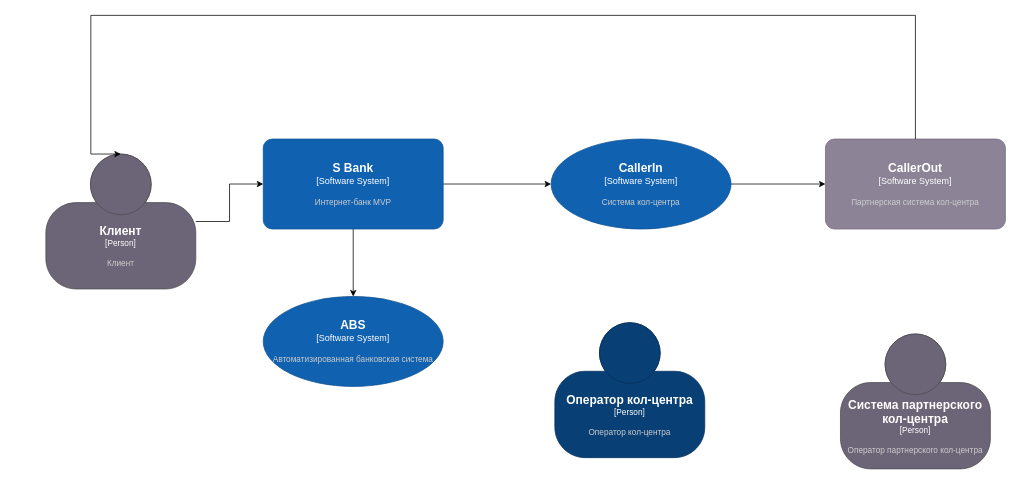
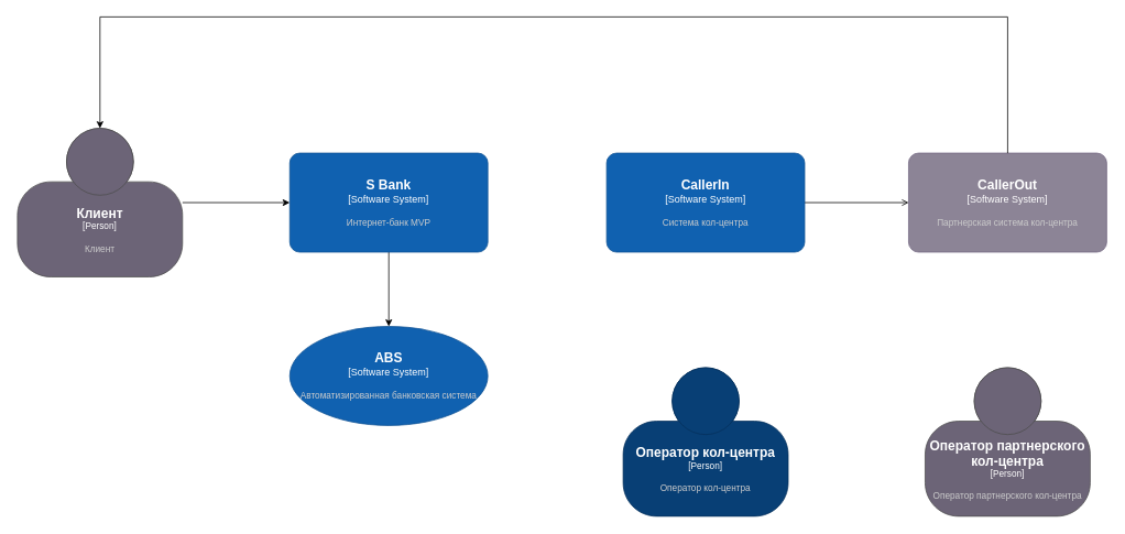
  <mxCell id="0" />
  <mxCell id="1" parent="0" />
  <mxCell id="2" style="edgeStyle=orthogonalEdgeStyle;rounded=0;orthogonalLoop=1;jettySize=auto;html=1;" edge="1" parent="1" source="3" target="6"><mxGeometry relative="1" as="geometry" /></mxCell>
- <mxCell id="3" value="&lt;font style=&quot;font-size: 16px&quot;&gt;&lt;b&gt;Клиент&lt;/b&gt;&lt;/font&gt;&lt;div&gt;[Person]&lt;/div&gt;&lt;br&gt;&lt;div&gt;&lt;font style=&quot;font-size: 11px&quot;&gt;&lt;font color=&quot;#cccccc&quot;&gt;Клиент&lt;/font&gt;&lt;/div&gt;" style="html=1;fontSize=11;dashed=0;whiteSpace=wrap;fillColor=#6C6477;strokeColor=#4D4D4D;fontColor=#ffffff;shape=mxgraph.c4.person2;align=center;metaEdit=1;points=[[0.5,0,0],[1,0.5,0],[1,0.75,0],[0.75,1,0],[0.5,1,0],[0.25,1,0],[0,0.75,0],[0,0.5,0]];resizable=0;verticalAlign=middle;fontFamily=Helvetica;" vertex="1" parent="1"><mxGeometry x="60" y="205" width="200" height="180" as="geometry" /></mxCell>
- <mxCell id="4" style="edgeStyle=orthogonalEdgeStyle;rounded=0;orthogonalLoop=1;jettySize=auto;html=1;" edge="1" parent="1" source="6" target="8"><mxGeometry relative="1" as="geometry" /></mxCell>
+ <mxCell id="3" value="&lt;font style=&quot;font-size: 16px&quot;&gt;&lt;b&gt;Клиент&lt;/b&gt;&lt;/font&gt;&lt;div&gt;[Person]&lt;/div&gt;&lt;br&gt;&lt;div&gt;&lt;font style=&quot;font-size: 11px&quot;&gt;&lt;font color=&quot;#cccccc&quot;&gt;Клиент&lt;/font&gt;&lt;/div&gt;" style="html=1;fontSize=11;dashed=0;whiteSpace=wrap;fillColor=#6C6477;strokeColor=#4D4D4D;fontColor=#ffffff;shape=mxgraph.c4.person2;align=center;metaEdit=1;points=[[0.5,0,0],[1,0.5,0],[1,0.75,0],[0.75,1,0],[0.5,1,0],[0.25,1,0],[0,0.75,0],[0,0.5,0]];resizable=0;verticalAlign=middle;fontFamily=Helvetica;" vertex="1" parent="1"><mxGeometry x="20" y="155" width="200" height="180" as="geometry" /></mxCell>
  <mxCell id="5" style="edgeStyle=orthogonalEdgeStyle;rounded=0;orthogonalLoop=1;jettySize=auto;html=1;" edge="1" parent="1" source="6" target="11"><mxGeometry relative="1" as="geometry" /></mxCell>
  <mxCell id="6" value="&lt;font style=&quot;font-size: 16px&quot;&gt;&lt;b&gt;S Bank&lt;/b&gt;&lt;/font&gt;&lt;div&gt;[Software System]&lt;/div&gt;&lt;br&gt;&lt;div&gt;&lt;font style=&quot;font-size: 11px&quot;&gt;&lt;font color=&quot;#cccccc&quot;&gt;Интернет-банк MVP&lt;/font&gt;&lt;/div&gt;" style="rounded=1;whiteSpace=wrap;html=1;labelBackgroundColor=none;fillColor=#1061B0;fontColor=#ffffff;align=center;arcSize=10;strokeColor=#0D5091;metaEdit=1;resizable=0;points=[[0.25,0,0],[0.5,0,0],[0.75,0,0],[1,0.25,0],[1,0.5,0],[1,0.75,0],[0.75,1,0],[0.5,1,0],[0.25,1,0],[0,0.75,0],[0,0.5,0],[0,0.25,0]];" vertex="1" parent="1"><mxGeometry x="350" y="185" width="240" height="120" as="geometry" /></mxCell>
- <mxCell id="7" style="edgeStyle=orthogonalEdgeStyle;rounded=0;orthogonalLoop=1;jettySize=auto;html=1;" edge="1" parent="1" source="8" target="9"><mxGeometry relative="1" as="geometry" /></mxCell>
- <mxCell id="8" value="&lt;font style=&quot;font-size: 16px&quot;&gt;&lt;b&gt;CallerIn&lt;/b&gt;&lt;/font&gt;&lt;div&gt;[Software System]&lt;/div&gt;&lt;br&gt;&lt;div&gt;&lt;font style=&quot;font-size: 11px&quot;&gt;&lt;font color=&quot;#cccccc&quot;&gt;Система кол-центра&lt;/font&gt;&lt;/div&gt;" style="ellipse;whiteSpace=wrap;html=1;labelBackgroundColor=none;fillColor=#1061B0;fontColor=#ffffff;align=center;arcSize=10;strokeColor=#0D5091;metaEdit=1;resizable=0;points=[[0.25,0,0],[0.5,0,0],[0.75,0,0],[1,0.25,0],[1,0.5,0],[1,0.75,0],[0.75,1,0],[0.5,1,0],[0.25,1,0],[0,0.75,0],[0,0.5,0],[0,0.25,0]];" vertex="1" parent="1"><mxGeometry x="734" y="185" width="240" height="120" as="geometry" /></mxCell>
+ <mxCell id="7" style="edgeStyle=orthogonalEdgeStyle;rounded=0;orthogonalLoop=1;jettySize=auto;html=1;endArrow=open;" edge="1" parent="1" source="8" target="9"><mxGeometry relative="1" as="geometry" /></mxCell>
+ <mxCell id="8" value="&lt;font style=&quot;font-size: 16px&quot;&gt;&lt;b&gt;CallerIn&lt;/b&gt;&lt;/font&gt;&lt;div&gt;[Software System]&lt;/div&gt;&lt;br&gt;&lt;div&gt;&lt;font style=&quot;font-size: 11px&quot;&gt;&lt;font color=&quot;#cccccc&quot;&gt;Система кол-центра&lt;/font&gt;&lt;/div&gt;" style="rounded=1;whiteSpace=wrap;html=1;labelBackgroundColor=none;fillColor=#1061B0;fontColor=#ffffff;align=center;arcSize=10;strokeColor=#0D5091;metaEdit=1;resizable=0;points=[[0.25,0,0],[0.5,0,0],[0.75,0,0],[1,0.25,0],[1,0.5,0],[1,0.75,0],[0.75,1,0],[0.5,1,0],[0.25,1,0],[0,0.75,0],[0,0.5,0],[0,0.25,0]];" vertex="1" parent="1"><mxGeometry x="734" y="185" width="240" height="120" as="geometry" /></mxCell>
  <mxCell id="9" value="&lt;font style=&quot;font-size: 16px&quot;&gt;&lt;b&gt;CallerOut&lt;/b&gt;&lt;/font&gt;&lt;div&gt;[Software System]&lt;/div&gt;&lt;br&gt;&lt;div&gt;&lt;font style=&quot;font-size: 11px&quot;&gt;&lt;font color=&quot;#cccccc&quot;&gt;Партнерская система кол-центра&lt;/font&gt;&lt;/div&gt;" style="rounded=1;whiteSpace=wrap;html=1;labelBackgroundColor=none;fillColor=#8C8496;fontColor=#ffffff;align=center;arcSize=10;strokeColor=#736782;metaEdit=1;resizable=0;points=[[0.25,0,0],[0.5,0,0],[0.75,0,0],[1,0.25,0],[1,0.5,0],[1,0.75,0],[0.75,1,0],[0.5,1,0],[0.25,1,0],[0,0.75,0],[0,0.5,0],[0,0.25,0]];" vertex="1" parent="1"><mxGeometry x="1100" y="185" width="240" height="120" as="geometry" /></mxCell>
  <mxCell id="10" style="edgeStyle=orthogonalEdgeStyle;rounded=0;orthogonalLoop=1;jettySize=auto;html=1;entryX=0.5;entryY=0;entryDx=0;entryDy=0;entryPerimeter=0;" edge="1" parent="1" source="9" target="3"><mxGeometry relative="1" as="geometry"><Array as="points"><mxPoint x="1220" y="20" /><mxPoint x="120" y="20" /></Array></mxGeometry></mxCell>
  <mxCell id="11" value="&lt;font style=&quot;font-size: 16px&quot;&gt;&lt;b&gt;ABS&lt;/b&gt;&lt;/font&gt;&lt;div&gt;[Software System]&lt;/div&gt;&lt;br&gt;&lt;div&gt;&lt;font style=&quot;font-size: 11px&quot;&gt;&lt;font color=&quot;#cccccc&quot;&gt;Автоматизированная банковская система&lt;/font&gt;&lt;/div&gt;" style="ellipse;whiteSpace=wrap;html=1;labelBackgroundColor=none;fillColor=#1061B0;fontColor=#ffffff;align=center;arcSize=10;strokeColor=#0D5091;metaEdit=1;resizable=0;points=[[0.25,0,0],[0.5,0,0],[0.75,0,0],[1,0.25,0],[1,0.5,0],[1,0.75,0],[0.75,1,0],[0.5,1,0],[0.25,1,0],[0,0.75,0],[0,0.5,0],[0,0.25,0]];" vertex="1" parent="1"><mxGeometry x="350" y="395" width="240" height="120" as="geometry" /></mxCell>
- <mxCell id="12" value="&lt;font style=&quot;font-size: 16px&quot;&gt;&lt;b&gt;Система партнерского кол-центра&lt;/b&gt;&lt;/font&gt;&lt;div&gt;[Person]&lt;/div&gt;&lt;br&gt;&lt;div&gt;&lt;font style=&quot;font-size: 11px&quot;&gt;&lt;font color=&quot;#cccccc&quot;&gt;Оператор партнерского кол-центра&lt;/font&gt;&lt;/div&gt;" style="html=1;fontSize=11;dashed=0;whiteSpace=wrap;fillColor=#6C6477;strokeColor=#4D4D4D;fontColor=#ffffff;shape=mxgraph.c4.person2;align=center;metaEdit=1;points=[[0.5,0,0],[1,0.5,0],[1,0.75,0],[0.75,1,0],[0.5,1,0],[0.25,1,0],[0,0.75,0],[0,0.5,0]];resizable=0;" vertex="1" parent="1"><mxGeometry x="1120" y="445" width="200" height="180" as="geometry" /></mxCell>
- <mxCell id="13" value="&lt;font style=&quot;font-size: 16px&quot;&gt;&lt;b&gt;Оператор кол-центра&lt;/b&gt;&lt;/font&gt;&lt;div&gt;[Person]&lt;/div&gt;&lt;br&gt;&lt;div&gt;&lt;font style=&quot;font-size: 11px&quot;&gt;&lt;font color=&quot;#cccccc&quot;&gt;Оператор кол-центра&lt;/font&gt;&lt;/div&gt;" style="html=1;fontSize=11;dashed=0;whiteSpace=wrap;fillColor=#083F75;strokeColor=#06315C;fontColor=#ffffff;shape=mxgraph.c4.person2;align=center;metaEdit=1;points=[[0.5,0,0],[1,0.5,0],[1,0.75,0],[0.75,1,0],[0.5,1,0],[0.25,1,0],[0,0.75,0],[0,0.5,0]];resizable=0;" vertex="1" parent="1"><mxGeometry x="739" y="430" width="200" height="180" as="geometry" /></mxCell>
+ <mxCell id="12" value="&lt;font style=&quot;font-size: 16px&quot;&gt;&lt;b&gt;Оператор партнерского кол-центра&lt;/b&gt;&lt;/font&gt;&lt;div&gt;[Person]&lt;/div&gt;&lt;br&gt;&lt;div&gt;&lt;font style=&quot;font-size: 11px&quot;&gt;&lt;font color=&quot;#cccccc&quot;&gt;Оператор партнерского кол-центра&lt;/font&gt;&lt;/div&gt;" style="html=1;fontSize=11;dashed=0;whiteSpace=wrap;fillColor=#6C6477;strokeColor=#4D4D4D;fontColor=#ffffff;shape=mxgraph.c4.person2;align=center;metaEdit=1;points=[[0.5,0,0],[1,0.5,0],[1,0.75,0],[0.75,1,0],[0.5,1,0],[0.25,1,0],[0,0.75,0],[0,0.5,0]];resizable=0;" vertex="1" parent="1"><mxGeometry x="1120" y="445" width="200" height="180" as="geometry" /></mxCell>
+ <mxCell id="13" value="&lt;font style=&quot;font-size: 16px&quot;&gt;&lt;b&gt;Оператор кол-центра&lt;/b&gt;&lt;/font&gt;&lt;div&gt;[Person]&lt;/div&gt;&lt;br&gt;&lt;div&gt;&lt;font style=&quot;font-size: 11px&quot;&gt;&lt;font color=&quot;#cccccc&quot;&gt;Оператор кол-центра&lt;/font&gt;&lt;/div&gt;" style="html=1;fontSize=11;dashed=0;whiteSpace=wrap;fillColor=#083F75;strokeColor=#06315C;fontColor=#ffffff;shape=mxgraph.c4.person2;align=center;metaEdit=1;points=[[0.5,0,0],[1,0.5,0],[1,0.75,0],[0.75,1,0],[0.5,1,0],[0.25,1,0],[0,0.75,0],[0,0.5,0]];resizable=0;" vertex="1" parent="1"><mxGeometry x="754" y="445" width="200" height="180" as="geometry" /></mxCell>
